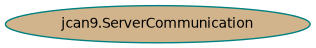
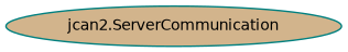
  digraph {
    rankdir=LR
-   n1 [color=teal fillcolor=tan fontname=Helvetica fontsize=10 height=0.2 label="jcan9.ServerCommunication" shape=ellipse style=filled width=0.4]
+   n1 [color=teal fillcolor=tan fontname=Helvetica fontsize=10 height=0.2 label="jcan2.ServerCommunication" shape=ellipse style=filled width=0.4]
  }
